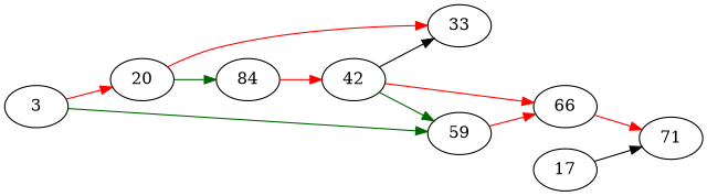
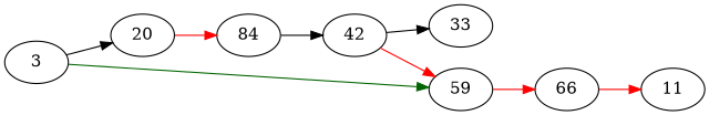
  strict digraph {
    rankdir=LR
    edge [color=red]
    3 [entry=true]
    20
    59
-   17
-   71
+   71 [label=11]
    n6 [label=84]
    33
    42
    66
-   3 -> 20 [cond=false]
+   3 -> 20 [color=black cond=false]
    3 -> 59 [color=darkgreen cond=true]
-   20 -> n6 [color=darkgreen cond=true]
-   20 -> 33 [cond=false]
+   20 -> n6 [cond=true]
    59 -> 66
-   17 -> 71 [color=""]
-   n6 -> 42
-   42 -> 59 [color=darkgreen cond=true]
+   n6 -> 42 [color=""]
+   42 -> 59 [cond=true]
    42 -> 33 [color=""]
-   42 -> 66 [cond=false]
    66 -> 71
  }
